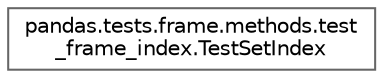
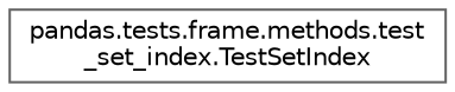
  digraph {
    rankdir=LR
-   n1 [color=grey40 fillcolor=white fontname=Helvetica fontsize=10 height=0.2 label="pandas.tests.frame.methods.test\l_frame_index.TestSetIndex" shape=box style=filled width=0.4]
+   n1 [color=grey40 fillcolor=white fontname=Helvetica fontsize=10 height=0.2 label="pandas.tests.frame.methods.test\l_set_index.TestSetIndex" shape=box style=filled width=0.4]
  }
